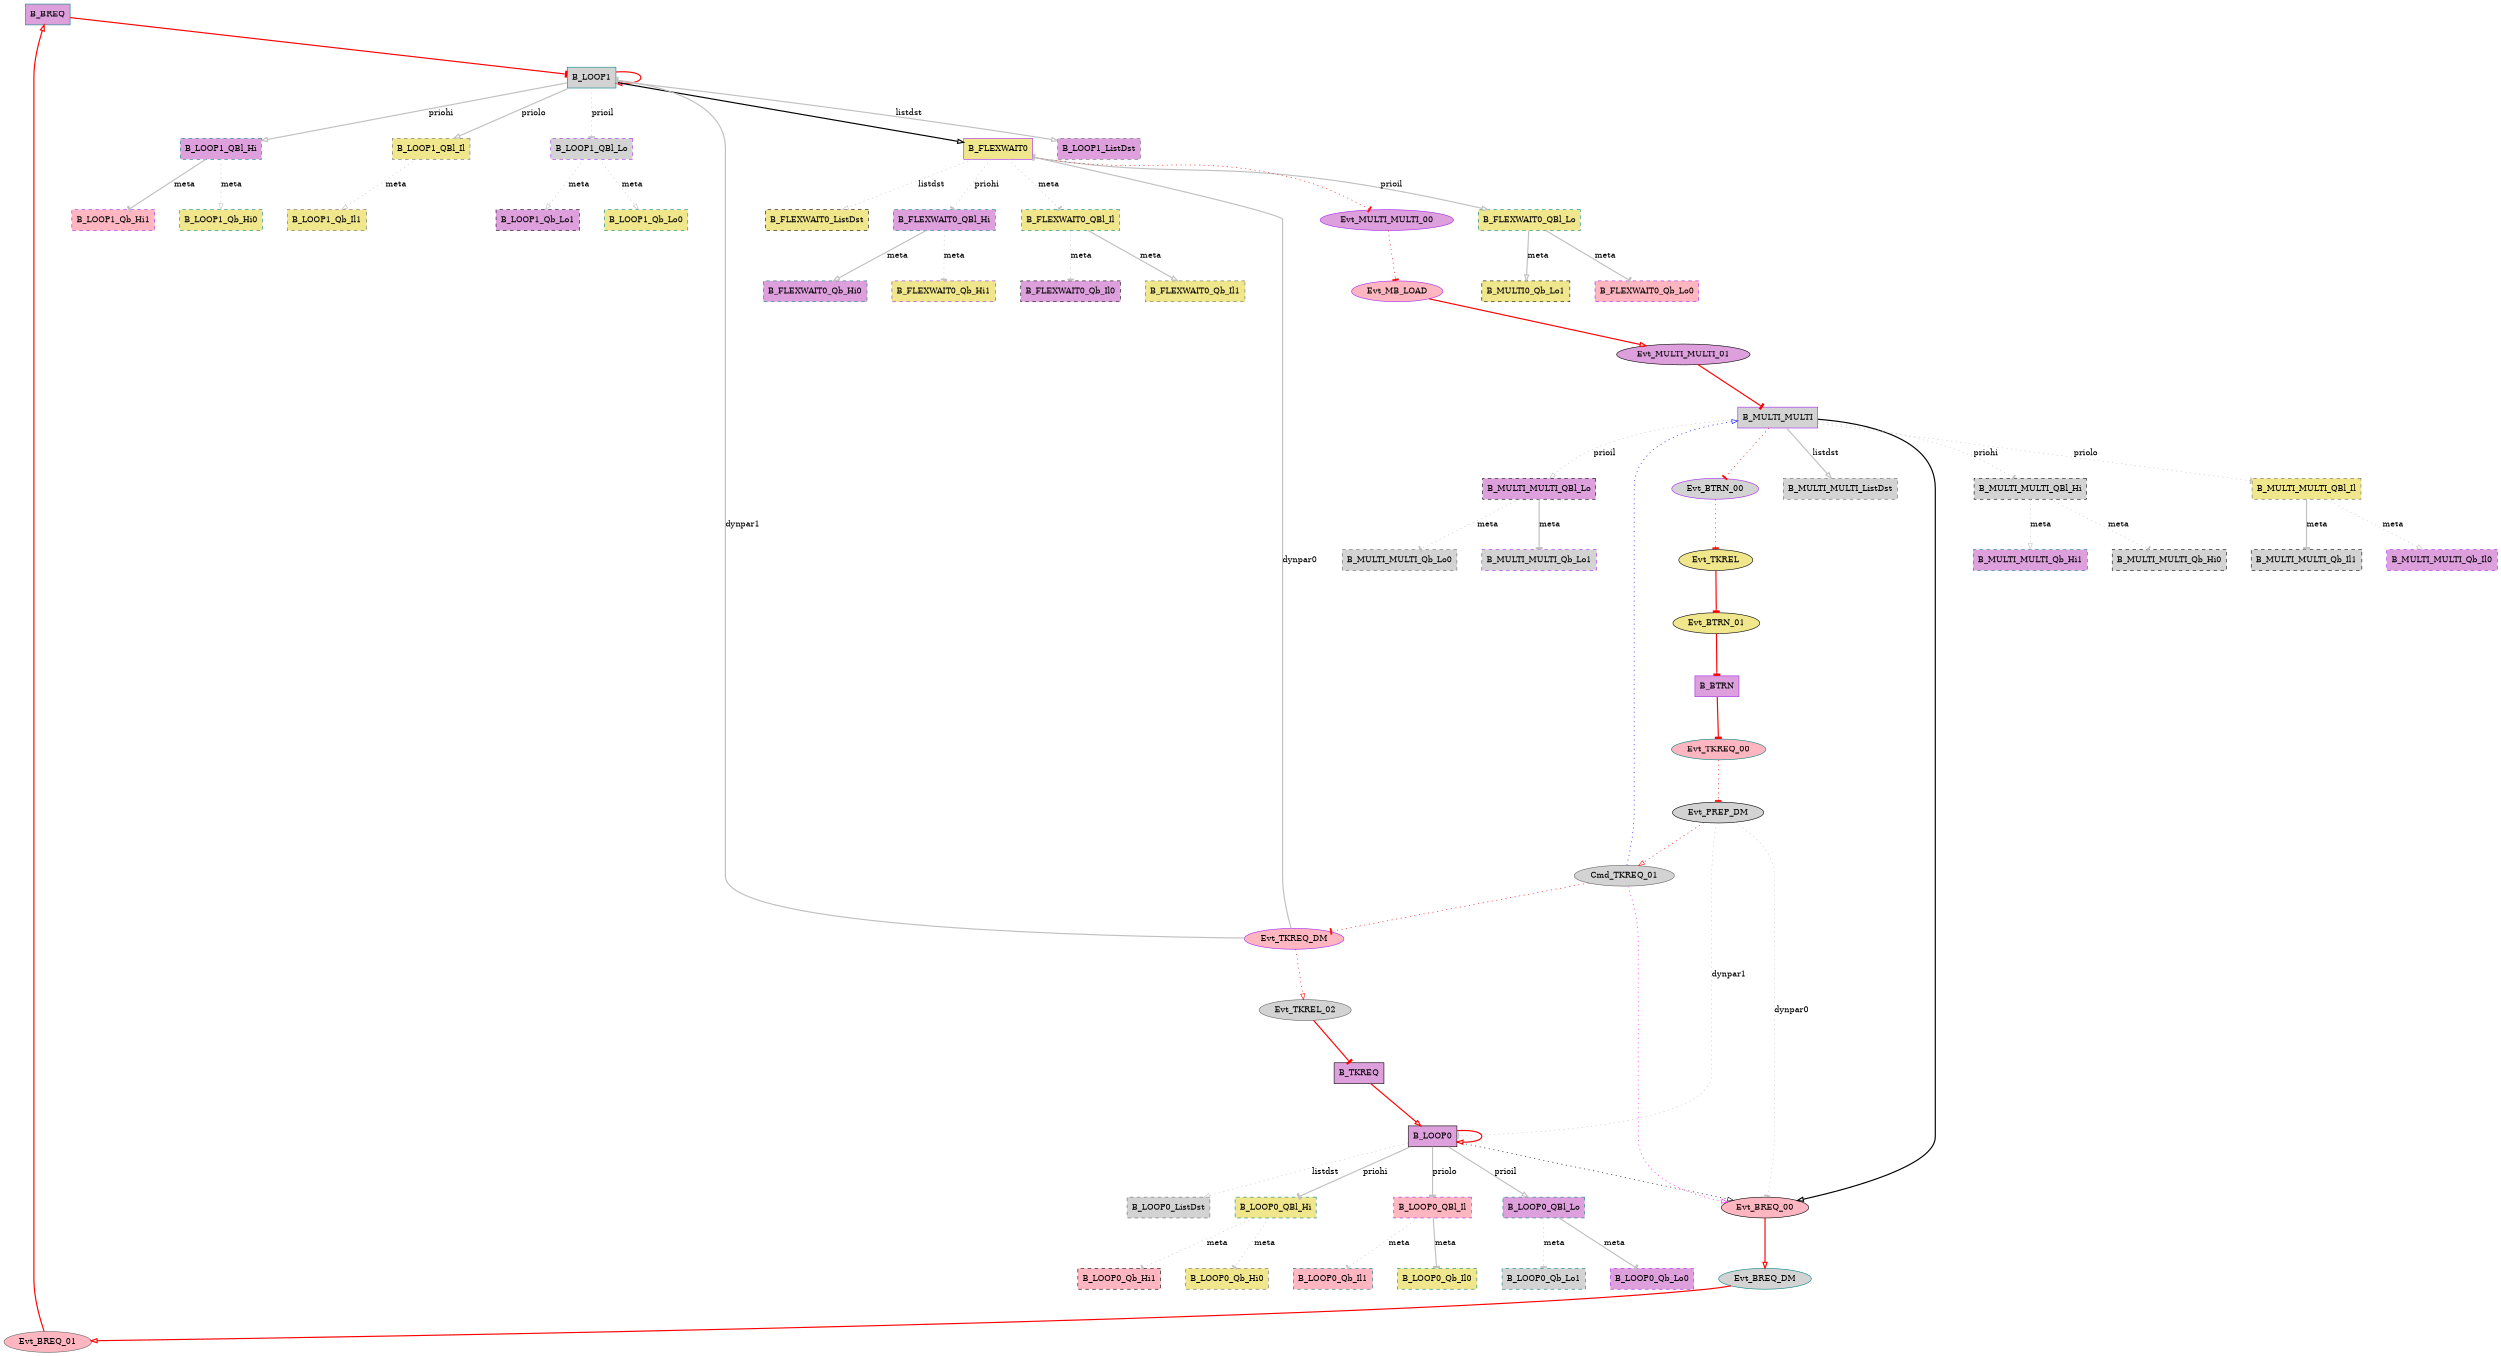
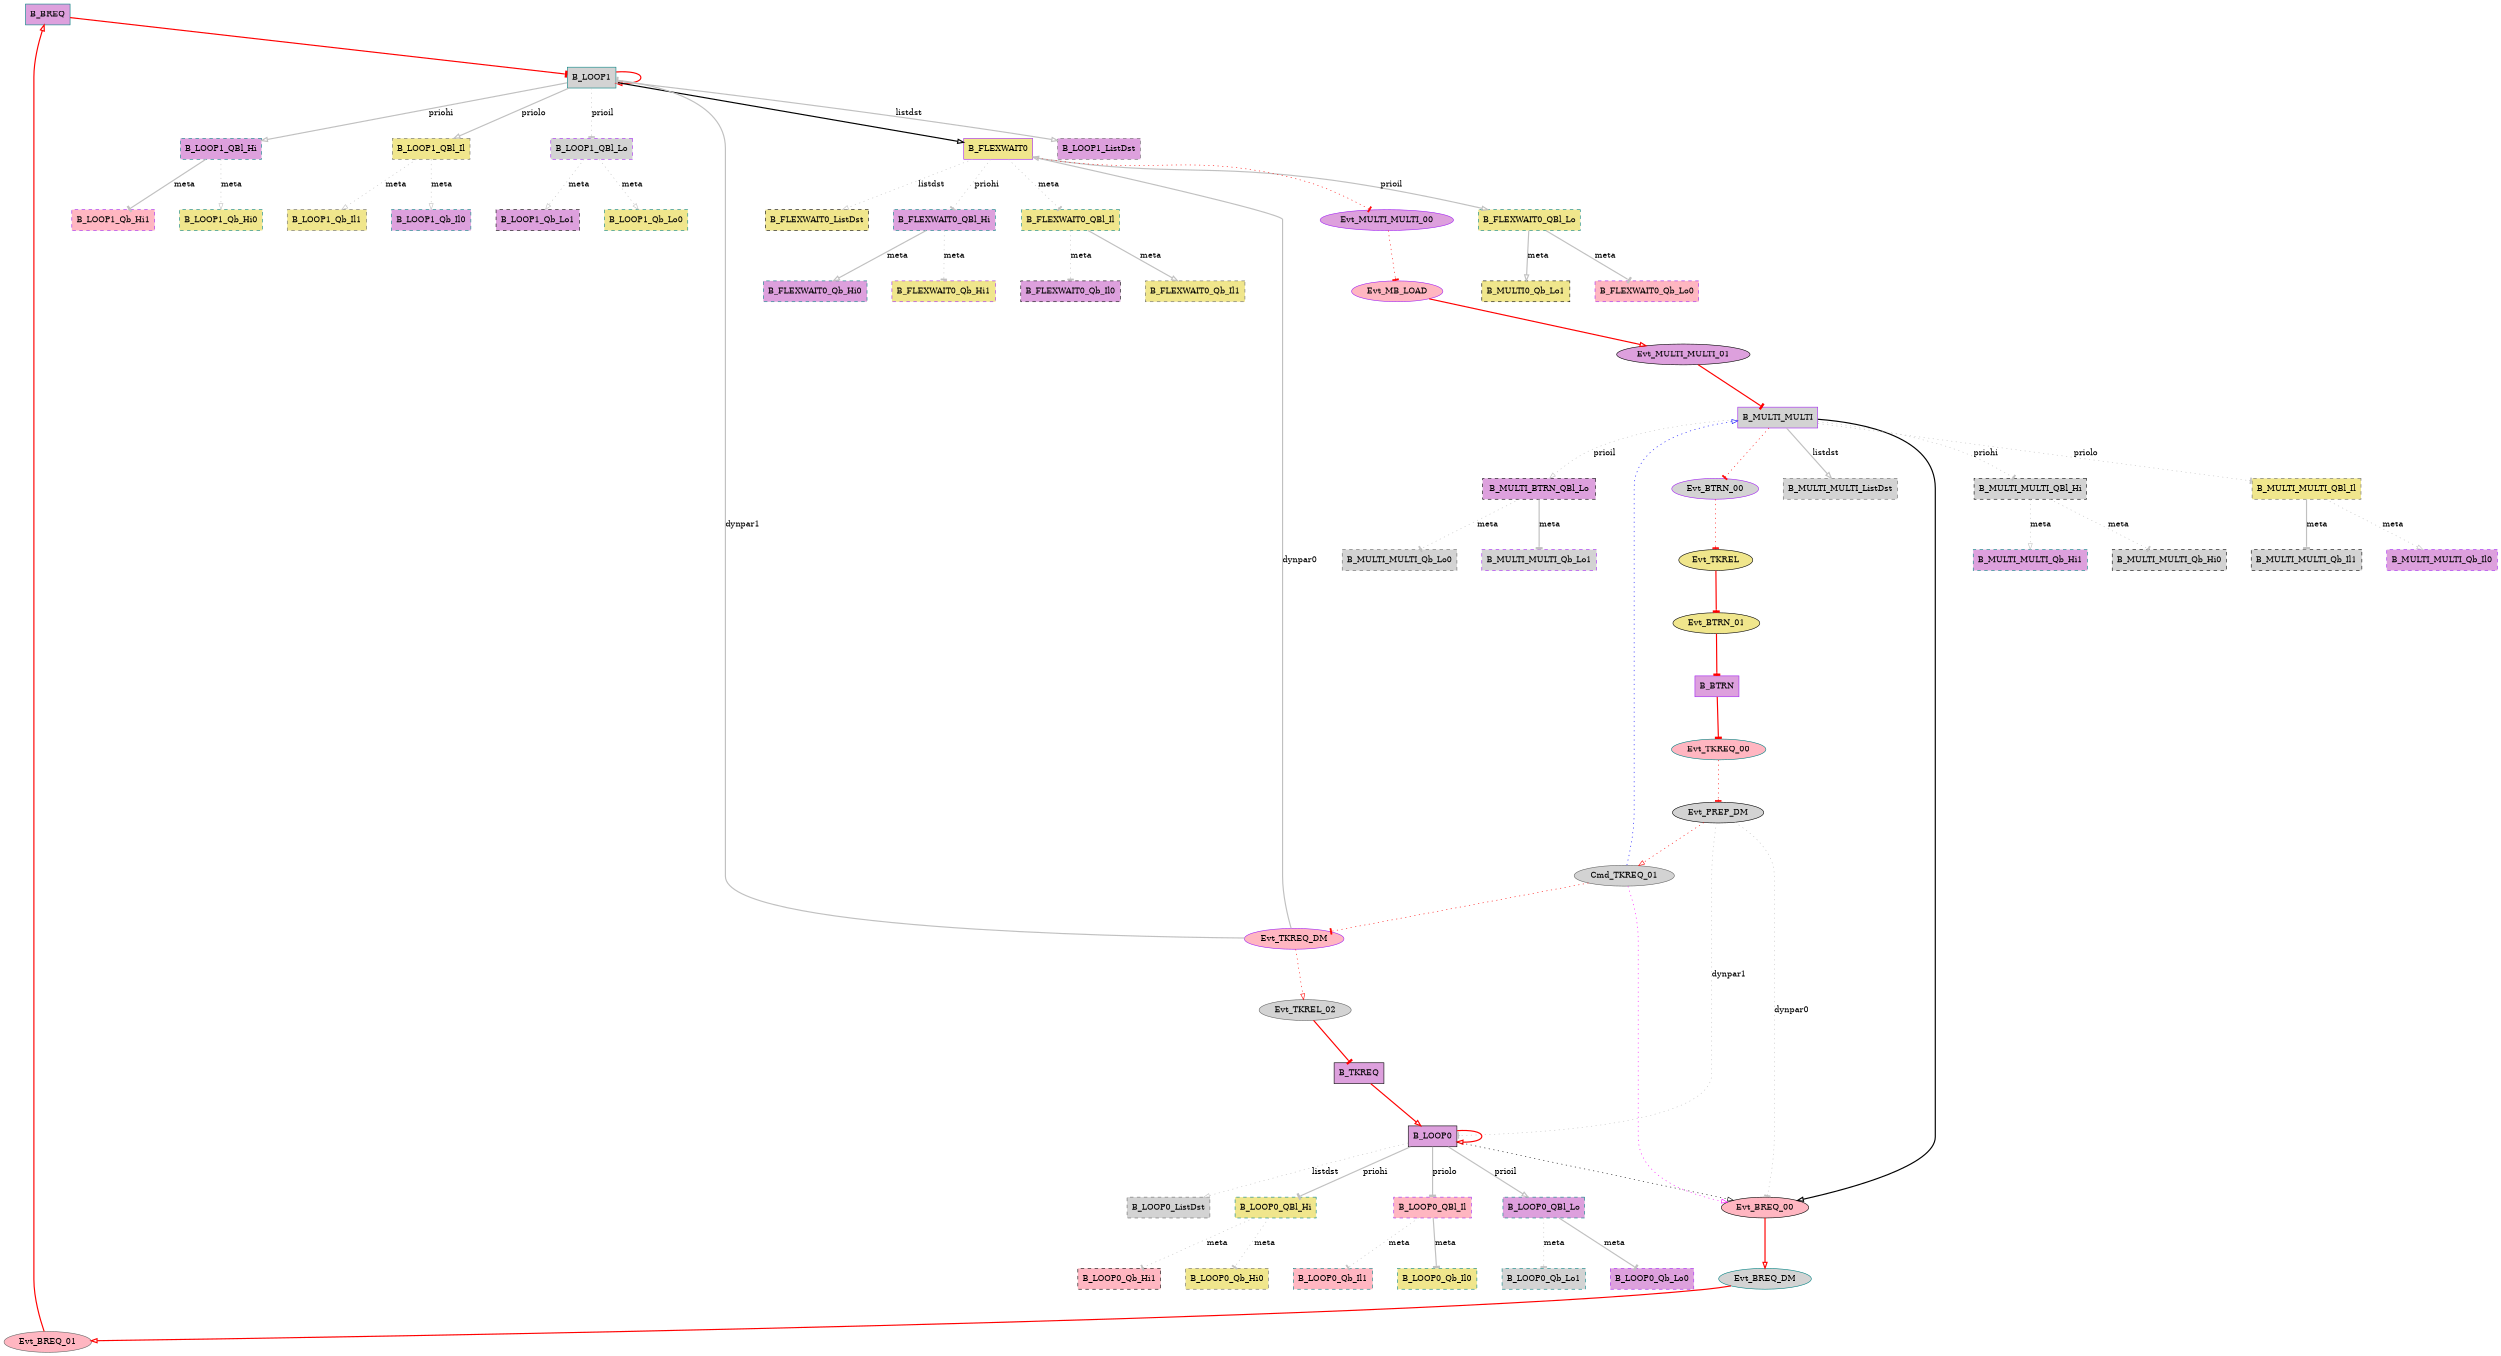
  digraph {
    mindist=1.0
    nodesep=0.6
    rankdir=TB
    ranksep=1.0
    root=Demo
    node [color=teal fillcolor=plum shape=rectangle style="dashed,filled" type=QBuf flags="0xa"]
    edge [arrowhead=tee color=grey style=dotted type=meta]
    B_BREQ [style=filled tPeriod=20000000 type=Block flags=""]
    B_LOOP1 [fillcolor=lightgrey style=filled tPeriod=10000 type=Block flags=""]
    B_FLEXWAIT0 [color=purple fillcolor=khaki style=filled tPeriod=71111 type=Block flags=""]
    B_LOOP1_ListDst [color=gray40 flags="0xc" type=ListDst]
    B_LOOP1_QBl_Hi [flags="0x9" type=QInfo]
    B_LOOP1_QBl_Il [color=gray40 fillcolor=khaki flags="0x9" type=QInfo]
    B_LOOP1_QBl_Lo [color=purple fillcolor=lightgrey flags="0x9" type=QInfo]
    B_BTRN [color=purple style=filled tPeriod=11000000 type=Block flags=""]
    Evt_TKREQ_00 [fillcolor=lightpink flags="0x102" par="0x123" res="0x0" shape=oval style=filled tOffs=0 tef="0x0" type=TMsg]
    Evt_PREP_DM [color=black fillcolor=lightgrey flags="0xc0102" par="0x41109ec04111108" res="0x0" shape=oval style=filled tOffs=100 tef="0x0" type=TMsg]
    B_FLEXWAIT0_ListDst [color=black fillcolor=khaki flags="0xc" type=ListDst]
    B_FLEXWAIT0_QBl_Hi [flags="0x9" type=QInfo]
    B_FLEXWAIT0_QBl_Il [fillcolor=khaki flags="0x9" type=QInfo]
    B_FLEXWAIT0_QBl_Lo [fillcolor=khaki flags="0x9" type=QInfo]
    Evt_MULTI_MULTI_00 [color=purple flags="0x102" par="0x456" res="0x0" shape=oval style=filled tOffs=0 tef="0x0" type=TMsg]
    B_FLEXWAIT0_Qb_Hi0
    B_FLEXWAIT0_Qb_Hi1 [color=purple fillcolor=khaki]
    B_FLEXWAIT0_Qb_Il0 [color=black]
    B_FLEXWAIT0_Qb_Il1 [color=gray40 fillcolor=khaki]
    B_FLEXWAIT0_Qb_Lo0 [color=purple fillcolor=lightpink]
    n21 [color=black fillcolor=khaki label=B_MULTI0_Qb_Lo1]
    Evt_MB_LOAD [color=purple fillcolor=lightpink flags="0x102" par="0x456" res="0x0" shape=oval style=filled tOffs=200 tef="0x0" type=TMsg]
    B_LOOP0 [color=black style=filled tPeriod=10000 type=Block flags=""]
    B_LOOP0_ListDst [color=gray40 fillcolor=lightgrey flags="0xc" type=ListDst]
    B_LOOP0_QBl_Hi [fillcolor=khaki flags="0x9" type=QInfo]
    B_LOOP0_QBl_Il [color=purple fillcolor=lightpink flags="0x9" type=QInfo]
    B_LOOP0_QBl_Lo [flags="0x9" type=QInfo]
    Evt_BREQ_00 [color=black fillcolor=lightpink flags="0x102" par="0x456" res="0x0" shape=oval style=filled tOffs=0 tef="0x0" type=TMsg]
    B_LOOP0_Qb_Hi0 [color=gray40 fillcolor=khaki]
    B_LOOP0_Qb_Hi1 [color=black fillcolor=lightpink]
    B_LOOP0_Qb_Il0 [fillcolor=khaki]
    B_LOOP0_Qb_Il1 [fillcolor=lightpink]
    B_LOOP0_Qb_Lo0 [color=purple]
    B_LOOP0_Qb_Lo1 [fillcolor=lightgrey]
    Evt_BREQ_DM [fillcolor=lightgrey flags="0x102" par="0x456" res="0x0" shape=oval style=filled tOffs=10000000 tef="0x0" type=TMsg]
    B_LOOP1_Qb_Hi0 [fillcolor=khaki]
    B_LOOP1_Qb_Hi1 [color=purple fillcolor=lightpink]
+   B_LOOP1_Qb_Il0
    B_LOOP1_Qb_Il1 [color=gray40 fillcolor=khaki]
    B_LOOP1_Qb_Lo0 [fillcolor=khaki]
    B_LOOP1_Qb_Lo1 [color=black]
    B_MULTI_MULTI [color=purple fillcolor=lightgrey style=filled tPeriod=10000000 type=Block flags=""]
    B_MULTI_MULTI_ListDst [color=gray40 fillcolor=lightgrey flags="0xc" type=ListDst]
    B_MULTI_MULTI_QBl_Hi [color=black fillcolor=lightgrey flags="0x9" type=QInfo]
    B_MULTI_MULTI_QBl_Il [color=gray40 fillcolor=khaki flags="0x9" type=QInfo]
-   B_MULTI_MULTI_QBl_Lo [color=black flags="0x9" type=QInfo]
+   B_MULTI_MULTI_QBl_Lo [color=black flags="0x9" type=QInfo label=B_MULTI_BTRN_QBl_Lo]
    Evt_BTRN_00 [color=purple fillcolor=lightgrey flags="0x102" par="0x456" res="0x0" shape=oval style=filled tOffs=500 tef="0x0" type=TMsg]
    B_MULTI_MULTI_Qb_Hi0 [color=black fillcolor=lightgrey]
    B_MULTI_MULTI_Qb_Hi1
    B_MULTI_MULTI_Qb_Il0 [color=purple]
    B_MULTI_MULTI_Qb_Il1 [color=black fillcolor=lightgrey]
    B_MULTI_MULTI_Qb_Lo0 [color=gray40 fillcolor=lightgrey]
    B_MULTI_MULTI_Qb_Lo1 [color=purple fillcolor=lightgrey]
    Evt_TKREL [color=black fillcolor=khaki flags="0x102" par="0x456" res="0x0" shape=oval style=filled tOffs=10000000 tef="0x0" type=TMsg]
    B_TKREQ [color=black style=filled tPeriod=200000000 type=Block flags=""]
    Cmd_TKREQ_01 [color=gray40 fillcolor=lightgrey flags="0x104" qty=9 shape=oval style=filled tOffs=300 tValid=0 type=Flow]
    Evt_TKREQ_DM [color=purple fillcolor=lightpink flags="0xc0102" par="0x4110c28041107b0" res="0x0" shape=oval style=filled tOffs=500 tef="0x0" type=TMsg]
    n58 [color=gray40 fillcolor=lightgrey flags="0x102" label=Evt_TKREL_02 par="0x456" res="0x0" shape=oval style=filled tOffs=1000 tef="0x0" type=TMsg]
    Evt_BREQ_01 [color=gray40 fillcolor=lightpink flags="0x102" par="0x456" res="0x0" shape=oval style=filled tOffs=19999000 tef="0x0" type=TMsg]
    Evt_BTRN_01 [color=black fillcolor=khaki flags="0x102" par="0x456" res="0x0" shape=oval style=filled tOffs=10000500 tef="0x0" type=TMsg]
    Evt_MULTI_MULTI_01 [color=black flags="0x102" par="0x456" res="0x0" shape=oval style=filled tOffs=700 tef="0x0" type=TMsg]
    B_BREQ -> B_LOOP1 [color=red style=bold type=defdst]
    B_LOOP1 -> B_LOOP1 [arrowhead=onormal color=red style=bold type=defdst]
    B_LOOP1 -> B_FLEXWAIT0 [arrowhead=onormal color=black style=bold type=altdst]
    B_LOOP1 -> B_LOOP1_ListDst [arrowhead=onormal label=listdst style=bold type=listdst]
    B_LOOP1 -> B_LOOP1_QBl_Hi [arrowhead=onormal label=priohi style=bold type=priohi]
    B_LOOP1 -> B_LOOP1_QBl_Il [arrowhead=onormal label=priolo style=bold type=priolo]
    B_LOOP1 -> B_LOOP1_QBl_Lo [label=prioil type=prioil]
    B_FLEXWAIT0 -> B_FLEXWAIT0_ListDst [arrowhead=onormal label=listdst type=listdst]
    B_FLEXWAIT0 -> B_FLEXWAIT0_QBl_Hi [label=priohi type=priohi]
    B_FLEXWAIT0 -> B_FLEXWAIT0_QBl_Il [label=meta type=priolo]
    B_FLEXWAIT0 -> B_FLEXWAIT0_QBl_Lo [arrowhead=onormal label=prioil style=bold type=prioil]
    B_FLEXWAIT0 -> Evt_MULTI_MULTI_00 [color=red type=defdst]
    B_LOOP1_QBl_Hi -> B_LOOP1_Qb_Hi0 [arrowhead=onormal label=meta]
    B_LOOP1_QBl_Hi -> B_LOOP1_Qb_Hi1 [label=meta style=bold]
+   B_LOOP1_QBl_Il -> B_LOOP1_Qb_Il0 [arrowhead=onormal label=meta]
    B_LOOP1_QBl_Il -> B_LOOP1_Qb_Il1 [arrowhead=onormal label=meta]
    B_LOOP1_QBl_Lo -> B_LOOP1_Qb_Lo0 [arrowhead=onormal label=meta]
    B_LOOP1_QBl_Lo -> B_LOOP1_Qb_Lo1 [arrowhead=onormal label=meta]
    B_BTRN -> Evt_TKREQ_00 [color=red style=bold type=defdst]
    Evt_TKREQ_00 -> Evt_PREP_DM [color=red type=defdst]
    Evt_PREP_DM -> B_LOOP0 [label=dynpar1 type=dynpar1]
    Evt_PREP_DM -> Evt_BREQ_00 [label=dynpar0 type=dynpar0]
    Evt_PREP_DM -> Cmd_TKREQ_01 [arrowhead=onormal color=red type=defdst]
    B_FLEXWAIT0_QBl_Hi -> B_FLEXWAIT0_Qb_Hi0 [arrowhead=onormal label=meta style=bold]
    B_FLEXWAIT0_QBl_Hi -> B_FLEXWAIT0_Qb_Hi1 [label=meta]
    B_FLEXWAIT0_QBl_Il -> B_FLEXWAIT0_Qb_Il0 [label=meta]
    B_FLEXWAIT0_QBl_Il -> B_FLEXWAIT0_Qb_Il1 [arrowhead=onormal label=meta style=bold]
    B_FLEXWAIT0_QBl_Lo -> B_FLEXWAIT0_Qb_Lo0 [label=meta style=bold]
    B_FLEXWAIT0_QBl_Lo -> n21 [arrowhead=onormal label=meta style=bold]
    Evt_MULTI_MULTI_00 -> Evt_MB_LOAD [color=red type=defdst]
    Evt_MB_LOAD -> Evt_MULTI_MULTI_01 [arrowhead=onormal color=red style=bold type=defdst]
    B_LOOP0 -> B_LOOP0 [arrowhead=onormal color=red style=bold type=defdst]
    B_LOOP0 -> B_LOOP0_ListDst [arrowhead=onormal label=listdst type=listdst]
    B_LOOP0 -> B_LOOP0_QBl_Hi [label=priohi style=bold type=priohi]
    B_LOOP0 -> B_LOOP0_QBl_Il [label=priolo style=bold type=priolo]
    B_LOOP0 -> B_LOOP0_QBl_Lo [arrowhead=onormal label=prioil style=bold type=prioil]
    B_LOOP0 -> Evt_BREQ_00 [arrowhead=onormal color=black type=altdst]
    B_LOOP0_QBl_Hi -> B_LOOP0_Qb_Hi0 [label=meta]
    B_LOOP0_QBl_Hi -> B_LOOP0_Qb_Hi1 [label=meta]
    B_LOOP0_QBl_Il -> B_LOOP0_Qb_Il0 [label=meta style=bold]
    B_LOOP0_QBl_Il -> B_LOOP0_Qb_Il1 [label=meta]
    B_LOOP0_QBl_Lo -> B_LOOP0_Qb_Lo0 [label=meta style=bold]
    B_LOOP0_QBl_Lo -> B_LOOP0_Qb_Lo1 [label=meta]
    Evt_BREQ_00 -> Evt_BREQ_DM [arrowhead=onormal color=red style=bold type=defdst]
    Evt_BREQ_DM -> Evt_BREQ_01 [arrowhead=onormal color=red style=bold type=defdst]
    B_MULTI_MULTI -> Evt_BREQ_00 [arrowhead=onormal color=black style=bold type=altdst]
    B_MULTI_MULTI -> B_MULTI_MULTI_ListDst [arrowhead=onormal label=listdst style=bold type=listdst]
    B_MULTI_MULTI -> B_MULTI_MULTI_QBl_Hi [label=priohi type=priohi]
    B_MULTI_MULTI -> B_MULTI_MULTI_QBl_Il [label=priolo type=priolo]
    B_MULTI_MULTI -> B_MULTI_MULTI_QBl_Lo [arrowhead=onormal label=prioil type=prioil]
    B_MULTI_MULTI -> Evt_BTRN_00 [color=red type=defdst]
    B_MULTI_MULTI_QBl_Hi -> B_MULTI_MULTI_Qb_Hi0 [label=meta]
    B_MULTI_MULTI_QBl_Hi -> B_MULTI_MULTI_Qb_Hi1 [arrowhead=onormal label=meta]
    B_MULTI_MULTI_QBl_Il -> B_MULTI_MULTI_Qb_Il0 [arrowhead=onormal label=meta]
    B_MULTI_MULTI_QBl_Il -> B_MULTI_MULTI_Qb_Il1 [label=meta style=bold]
    B_MULTI_MULTI_QBl_Lo -> B_MULTI_MULTI_Qb_Lo0 [label=meta]
    B_MULTI_MULTI_QBl_Lo -> B_MULTI_MULTI_Qb_Lo1 [label=meta style=bold]
    Evt_BTRN_00 -> Evt_TKREL [color=red type=defdst]
    Evt_TKREL -> Evt_BTRN_01 [color=red style=bold type=defdst]
    B_TKREQ -> B_LOOP0 [arrowhead=onormal color=red style=bold type=defdst]
    Cmd_TKREQ_01 -> Evt_BREQ_00 [arrowhead=onormal color=magenta type=flowdst]
    Cmd_TKREQ_01 -> B_MULTI_MULTI [arrowhead=onormal color=blue type=target]
    Cmd_TKREQ_01 -> Evt_TKREQ_DM [color=red type=defdst]
    Evt_TKREQ_DM -> B_LOOP1 [label=dynpar1 style=bold type=dynpar1]
-   Evt_TKREQ_DM -> B_FLEXWAIT0 [label=dynpar0 style=bold type=dynpar0]
+   Evt_TKREQ_DM -> B_FLEXWAIT0 [arrowhead=onormal label=dynpar0 style=bold type=dynpar0]
    Evt_TKREQ_DM -> n58 [arrowhead=onormal color=red type=defdst]
    n58 -> B_TKREQ [color=red style=bold type=defdst]
    Evt_BREQ_01 -> B_BREQ [arrowhead=onormal color=red style=bold type=defdst]
    Evt_BTRN_01 -> B_BTRN [color=red style=bold type=defdst]
    Evt_MULTI_MULTI_01 -> B_MULTI_MULTI [color=red style=bold type=defdst]
  }
